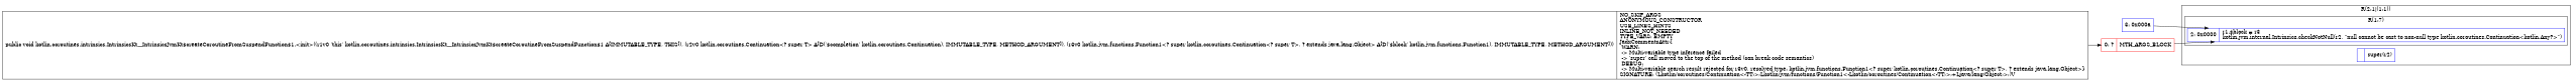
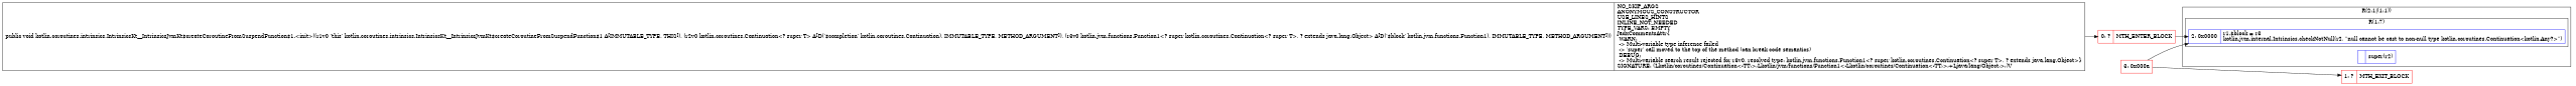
  digraph {
    fontname="DejaVu Serif"
    rankdir=LR
    node [color=red fontname="DejaVu Serif" shape=record]
    edge [fontname="DejaVu Serif"]
    n1 [color=blue label="{2\:\ 0x0000|r1.$block = r3\lkotlin.jvm.internal.Intrinsics.checkNotNull(r2, \"null cannot be cast to non\-null type kotlin.coroutines.Continuation\<kotlin.Any?\>\")\l}"]
    n2 [color=blue label="{|super(r2)\l}"]
-   n3 [color=blue label="{3\:\ 0x000a}"]
-   n5 [label="{0\:\ ?|MTH_ARGS_BLOCK\l}"]
+   n3 [label="{3\:\ 0x000a}"]
+   n4 [label="{1\:\ ?|MTH_EXIT_BLOCK\l}"]
+   n5 [label="{0\:\ ?|MTH_ENTER_BLOCK\l}"]
    n6 [label="{public void kotlin.coroutines.intrinsics.IntrinsicsKt__IntrinsicsJvmKt$createCoroutineFromSuspendFunction$1.\<init\>((r1v0 'this' kotlin.coroutines.intrinsics.IntrinsicsKt__IntrinsicsJvmKt$createCoroutineFromSuspendFunction$1 A[IMMUTABLE_TYPE, THIS]), (r2v0 kotlin.coroutines.Continuation\<? super T\> A[D('$completion' kotlin.coroutines.Continuation), IMMUTABLE_TYPE, METHOD_ARGUMENT]), (r3v0 kotlin.jvm.functions.Function1\<? super kotlin.coroutines.Continuation\<? super T\>, ? extends java.lang.Object\> A[D('$block' kotlin.jvm.functions.Function1), IMMUTABLE_TYPE, METHOD_ARGUMENT]))  | NO_SKIP_ARGS\lANONYMOUS_CONSTRUCTOR\lUSE_LINES_HINTS\lINLINE_NOT_NEEDED\lTYPE_VARS: EMPTY\lJadxCommentsAttr\{\l WARN: \l \-\> Multi\-variable type inference failed\l \-\> 'super' call moved to the top of the method (can break code semantics)\l DEBUG: \l \-\> Multi\-variable search result rejected for r3v0, resolved type: kotlin.jvm.functions.Function1\<? super kotlin.coroutines.Continuation\<? super T\>, ? extends java.lang.Object\>\}\lSIGNATURE: (Lkotlin\/coroutines\/Continuation\<\-TT;\>;Lkotlin\/jvm\/functions\/Function1\<\-Lkotlin\/coroutines\/Continuation\<\-TT;\>;+Ljava\/lang\/Object;\>;)V\l}" color=""]
    subgraph cluster_1 {
      label="R(2:1|(1:1))"
      n2
      subgraph cluster_2 {
        label="R(1:7)"
        n1
      }
    }
    n3 -> n1
+   n3 -> n4
    n5 -> n1
    n6 -> n5
  }
